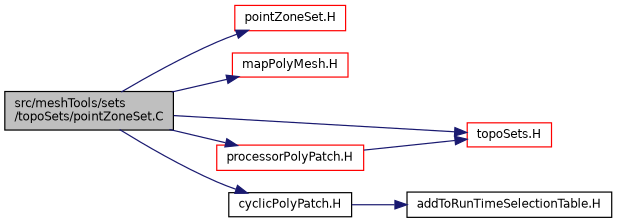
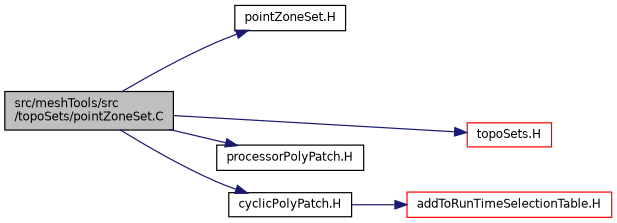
  digraph {
    rankdir=LR
    node [color=red fontname=Helvetica fontsize=10 shape=record]
    edge [color=midnightblue fontname=Helvetica fontsize=10 labelfontname=Helvetica labelfontsize=10 style=solid]
-   n1 [color=black fillcolor=grey75 fontcolor=black height=0.2 label="src/meshTools/sets\l/topoSets/pointZoneSet.C" style=filled width=0.4]
-   n2 [height=0.2 label="pointZoneSet.H" width=0.4]
-   n3 [height=0.2 label="mapPolyMesh.H" width=0.4]
+   n1 [color=black fillcolor=grey75 fontcolor=black height=0.2 label="src/meshTools/src\l/topoSets/pointZoneSet.C" style=filled width=0.4]
+   n2 [color=black height=0.2 label="pointZoneSet.H" width=0.4]
    n4 [height=0.2 label="topoSets.H" width=0.4]
-   n5 [height=0.2 label="processorPolyPatch.H" width=0.4]
+   n5 [color=black height=0.2 label="processorPolyPatch.H" width=0.4]
    n6 [color=black height=0.2 label="cyclicPolyPatch.H" width=0.4]
-   n7 [color=black height=0.2 label="addToRunTimeSelectionTable.H" width=0.4]
+   n7 [height=0.2 label="addToRunTimeSelectionTable.H" width=0.4]
    n1 -> n2
-   n1 -> n3
    n1 -> n4
    n1 -> n5
    n1 -> n6
-   n5 -> n4
    n6 -> n7
  }
